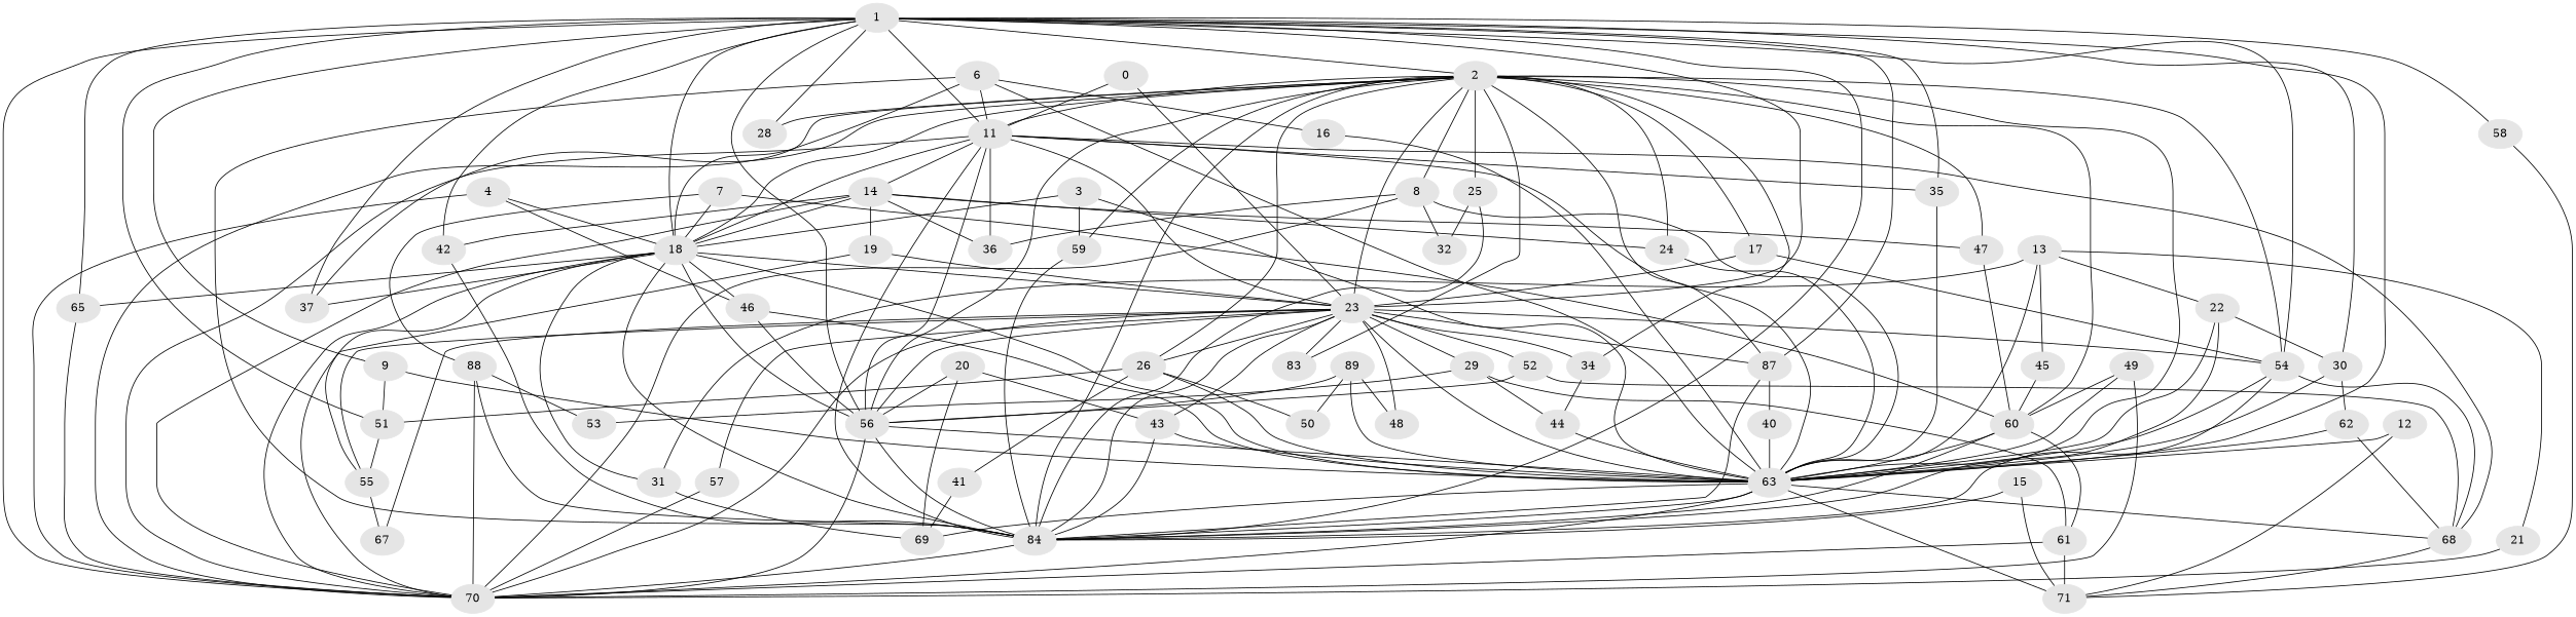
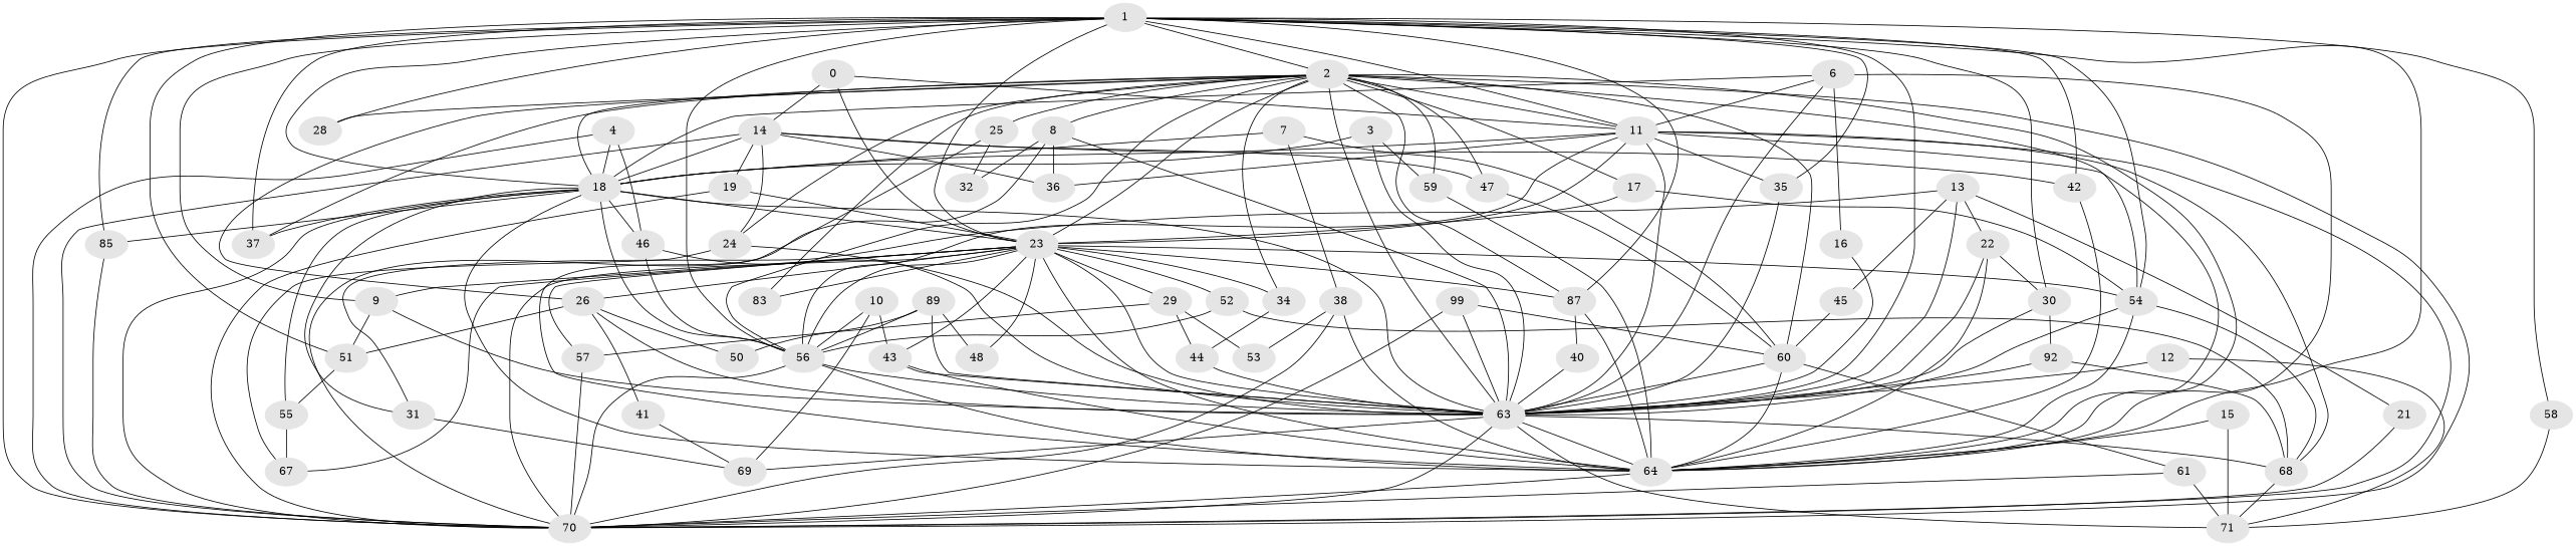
  graph {
    node [color=gray90 style=filled]
    edge [weight=1.0]
    1
    2
    9
    11
    18
    23
    n7 [label=87]
    28
    30
    35
    37
    42
    51
    54
    56
    58
    63
-   64 [label=84]
-   65
+   64
+   65 [label=85]
    70
    25
    8
    17
    24
    26
    n26 [label=83]
    34
    47
    59
    60
    36
    14
    68
    46
    31
    55
    43
    29
    48
    52
    57
    67
    32
    40
-   62
+   62 [label=92]
    71
    69
    41
    50
    44
    61
    3
    4
    n54 [label=0]
    6
    16
    7
-   38 [label=88]
+   38
    53
-   10 [label=20]
+   10
    19
    12
    13
    21
    22
    45
    15
    n68 [label=89]
-   49
+   49 [label=99]
    1 -- 2
    1 -- 9
    1 -- 11
    1 -- 18
    1 -- 23
    1 -- n7
    1 -- 28
    1 -- 30
    1 -- 35
    1 -- 37
    1 -- 42
    1 -- 51
    1 -- 54
    1 -- 56 [weight=2.0]
    1 -- 58
    1 -- 63 [weight=2.0]
    1 -- 64
    1 -- 65
    1 -- 70 [weight=2.0]
    2 -- 11
    2 -- 18
    2 -- 23
    2 -- n7
    2 -- 28
    2 -- 37
    2 -- 54
    2 -- 56
    2 -- 63 [weight=3.0]
    2 -- 64
    2 -- 70
    2 -- 25
    2 -- 8
    2 -- 17
    2 -- 24
    2 -- 26
    2 -- n26
    2 -- 34
    2 -- 47
    2 -- 59
    2 -- 60 [weight=2.0]
    9 -- 51
    9 -- 63
    11 -- 18 [weight=2.0]
    11 -- 23
    11 -- 35
    11 -- 56 [weight=2.0]
    11 -- 63 [weight=4.0]
    11 -- 64
    11 -- 70
    11 -- 36
-   11 -- 14
+   n54 -- 14
    11 -- 68
    18 -- 23
    18 -- 37
    18 -- 56
    18 -- 63 [weight=3.0]
    18 -- 64 [weight=2.0]
    18 -- 65
    18 -- 70 [weight=2.0]
    18 -- 46
    18 -- 31
    18 -- 55
    23 -- n7
    23 -- 54
    23 -- 56 [weight=2.0]
    23 -- 63 [weight=3.0]
    23 -- 64
    23 -- 70
    23 -- 26
    23 -- n26
    23 -- 34
-   23 -- 55
+   23 -- 9
    23 -- 43
    23 -- 29
    23 -- 48
    23 -- 52
    23 -- 57
    23 -- 67
    n7 -- 64
    n7 -- 40
    30 -- 63
    30 -- 62
    35 -- 63
    42 -- 64
    51 -- 55
    54 -- 63
    54 -- 64
    54 -- 68
    56 -- 63 [weight=2.0]
    56 -- 64
    56 -- 70
    58 -- 71
    63 -- 64 [weight=2.0]
    63 -- 70 [weight=2.0]
    63 -- 68
    63 -- 71 [weight=2.0]
    63 -- 69 [weight=2.0]
    64 -- 70 [weight=2.0]
    65 -- 70
    25 -- 64
    25 -- 32
    8 -- 63
    8 -- 70
    8 -- 36
    8 -- 32
    17 -- 23
    17 -- 54
    24 -- 63
+   24 -- 67
    26 -- 51
    26 -- 63
    26 -- 41
    26 -- 50
    34 -- 44
    47 -- 60
    59 -- 64
    60 -- 63 [weight=2.0]
    60 -- 64
    60 -- 61
    14 -- 18
    14 -- 42
    14 -- 70
    14 -- 24
    14 -- 47
    14 -- 36
    14 -- 19
    68 -- 71
    46 -- 56
    46 -- 63
    31 -- 69 [weight=2.0]
    55 -- 67
    43 -- 63
    43 -- 64
    29 -- 44
-   29 -- 61
+   29 -- 57
    29 -- 53
    52 -- 56
    52 -- 68
    57 -- 70
    40 -- 63 [weight=2.0]
    62 -- 63
    62 -- 68
    41 -- 69
    44 -- 63 [weight=3.0]
    61 -- 70
    61 -- 71
    3 -- 18
    3 -- 63
    3 -- 59
    4 -- 18
    4 -- 70
    4 -- 46
    n54 -- 11
    n54 -- 23
    6 -- 11
    6 -- 18
    6 -- 63
    6 -- 64 [weight=2.0]
    6 -- 16
    16 -- 63
    7 -- 18
    7 -- 60
    7 -- 38
    38 -- 64
    38 -- 70
    38 -- 53
    10 -- 56
    10 -- 43
    10 -- 69
    19 -- 23
    19 -- 70
    12 -- 63
    12 -- 71
    13 -- 63 [weight=2.0]
    13 -- 31
    13 -- 21
    13 -- 22
    13 -- 45
    21 -- 70
    22 -- 30
    22 -- 63
    22 -- 64
    45 -- 60 [weight=2.0]
    15 -- 64
    15 -- 71
    n68 -- 56
    n68 -- 63 [weight=2.0]
    n68 -- 48
    n68 -- 50
    49 -- 63
    49 -- 70
    49 -- 60
  }
